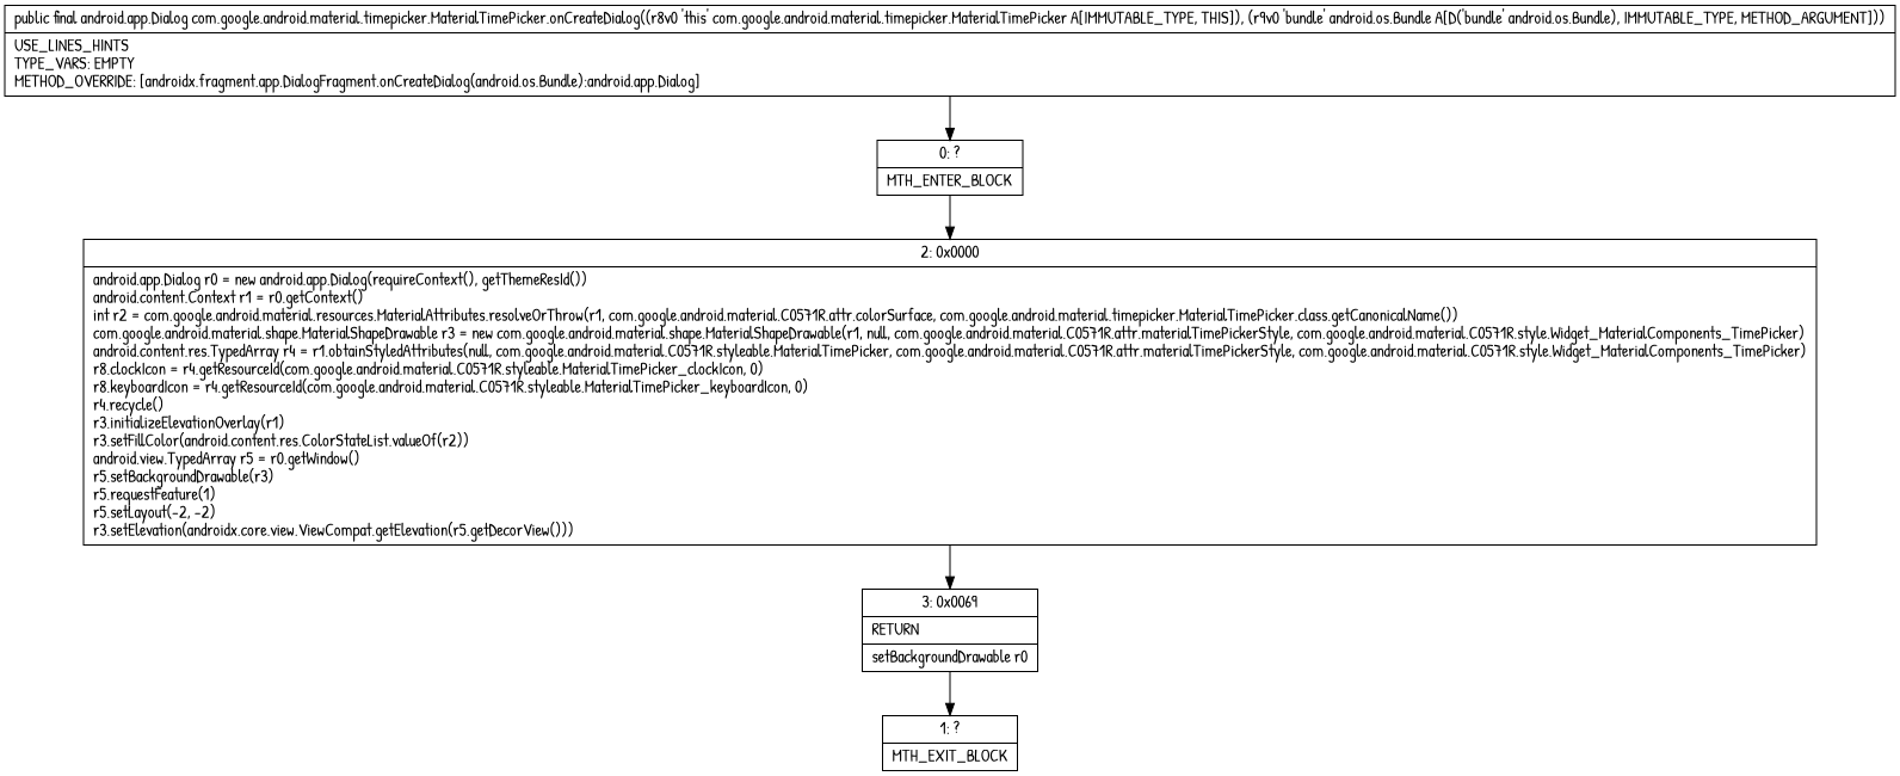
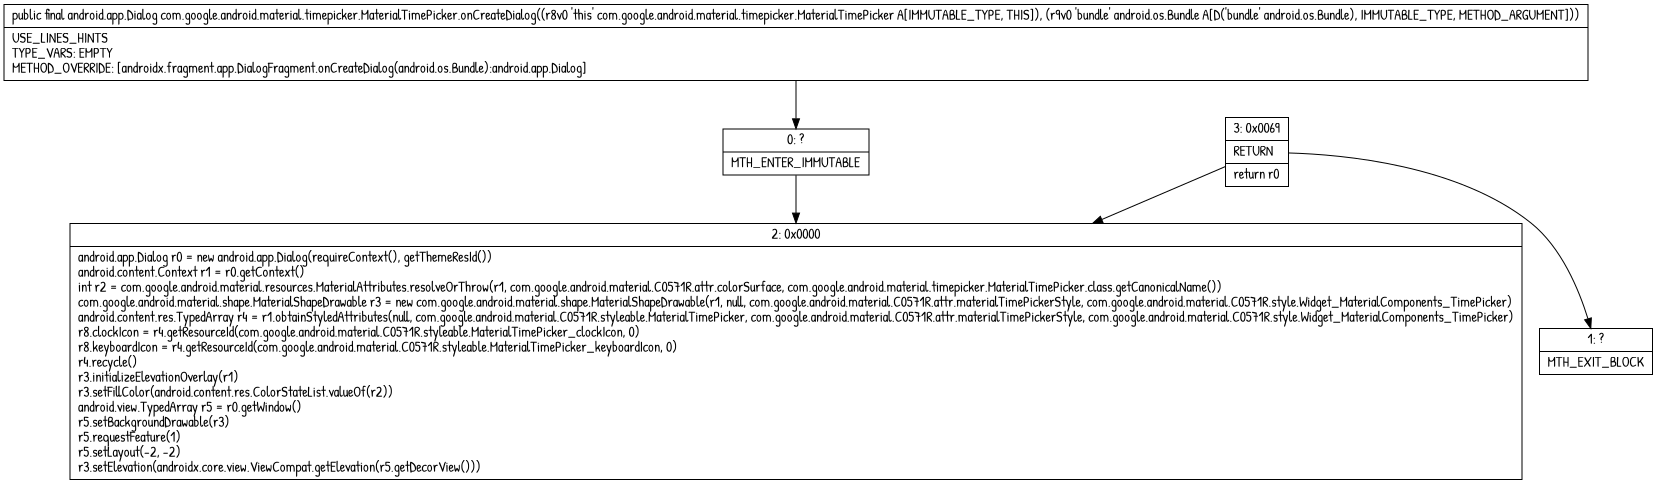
  digraph {
    fontname="Patrick Hand"
    node [fontname="Patrick Hand" shape=record]
    edge [fontname="Patrick Hand"]
-   n1 [label="{0\:\ ?|MTH_ENTER_BLOCK\l}"]
+   n1 [label="{0\:\ ?|MTH_ENTER_IMMUTABLE\l}"]
    n2 [label="{2\:\ 0x0000|android.app.Dialog r0 = new android.app.Dialog(requireContext(), getThemeResId())\landroid.content.Context r1 = r0.getContext()\lint r2 = com.google.android.material.resources.MaterialAttributes.resolveOrThrow(r1, com.google.android.material.C0571R.attr.colorSurface, com.google.android.material.timepicker.MaterialTimePicker.class.getCanonicalName())\lcom.google.android.material.shape.MaterialShapeDrawable r3 = new com.google.android.material.shape.MaterialShapeDrawable(r1, null, com.google.android.material.C0571R.attr.materialTimePickerStyle, com.google.android.material.C0571R.style.Widget_MaterialComponents_TimePicker)\landroid.content.res.TypedArray r4 = r1.obtainStyledAttributes(null, com.google.android.material.C0571R.styleable.MaterialTimePicker, com.google.android.material.C0571R.attr.materialTimePickerStyle, com.google.android.material.C0571R.style.Widget_MaterialComponents_TimePicker)\lr8.clockIcon = r4.getResourceId(com.google.android.material.C0571R.styleable.MaterialTimePicker_clockIcon, 0)\lr8.keyboardIcon = r4.getResourceId(com.google.android.material.C0571R.styleable.MaterialTimePicker_keyboardIcon, 0)\lr4.recycle()\lr3.initializeElevationOverlay(r1)\lr3.setFillColor(android.content.res.ColorStateList.valueOf(r2))\landroid.view.TypedArray r5 = r0.getWindow()\lr5.setBackgroundDrawable(r3)\lr5.requestFeature(1)\lr5.setLayout(\-2, \-2)\lr3.setElevation(androidx.core.view.ViewCompat.getElevation(r5.getDecorView()))\l}"]
-   n3 [label="{3\:\ 0x0069|RETURN\l|setBackgroundDrawable r0\l}"]
+   n3 [label="{3\:\ 0x0069|RETURN\l|return r0\l}"]
    n4 [label="{1\:\ ?|MTH_EXIT_BLOCK\l}"]
    n5 [label="{public final android.app.Dialog com.google.android.material.timepicker.MaterialTimePicker.onCreateDialog((r8v0 'this' com.google.android.material.timepicker.MaterialTimePicker A[IMMUTABLE_TYPE, THIS]), (r9v0 'bundle' android.os.Bundle A[D('bundle' android.os.Bundle), IMMUTABLE_TYPE, METHOD_ARGUMENT]))  | USE_LINES_HINTS\lTYPE_VARS: EMPTY\lMETHOD_OVERRIDE: [androidx.fragment.app.DialogFragment.onCreateDialog(android.os.Bundle):android.app.Dialog]\l}"]
    n1 -> n2
-   n2 -> n3
+   n3 -> n2
    n3 -> n4
    n5 -> n1
  }
